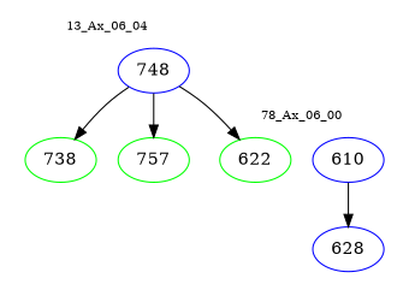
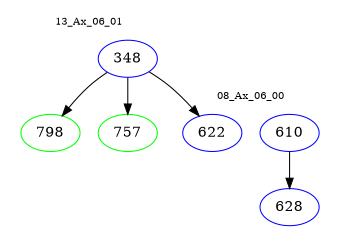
  digraph {
    node [color=blue]
    edge [color=black]
    n1 [label=610]
-   n2 [color=green label=622]
+   n2 [label=622]
    n3 [label=628]
-   n4 [label=748]
-   n5 [color=green label=738]
+   n4 [label=348]
+   n5 [color=green label=798]
    n6 [color=green label=757]
    subgraph cluster_1 {
      color=white
      fontsize=10
-     label="78_Ax_06_00"
+     label="08_Ax_06_00"
      n1
      n2
      n3
    }
    subgraph cluster_2 {
      color=white
      fontsize=10
-     label="13_Ax_06_04"
+     label="13_Ax_06_01"
      n4
      n5
      n6
    }
    n1 -> n3
    n4 -> n2
    n4 -> n5
    n4 -> n6
  }
